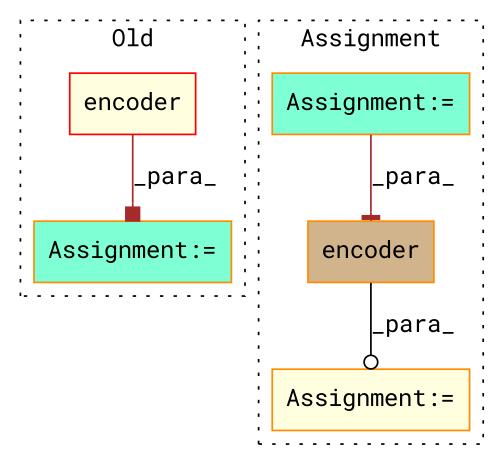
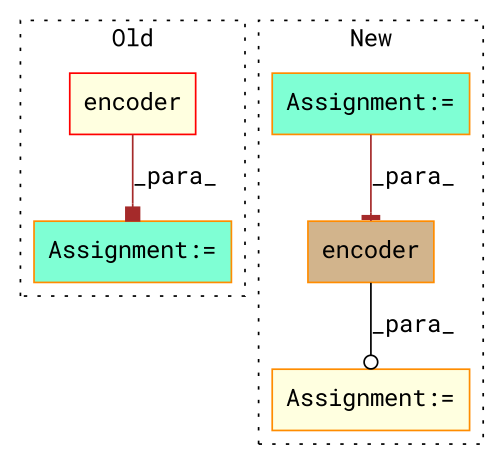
  digraph {
    fontname="Roboto Mono"
    node [a=7 l="8,1" shape=box style=filled fillcolor=lightyellow color=darkorange fontname="Roboto Mono"]
    edge [color=brown fontname="Roboto Mono"]
    n1 [a=32 label=encoder s="1182,1211" color=red]
    n2 [l=1 label="Assignment:=" s=1177 fillcolor=aquamarine]
    n3 [a=32 label=encoder s="1190,1337" fillcolor=tan]
    n4 [l=1 label="Assignment:=" s=1185]
    n5 [l=24 label="Assignment:=" s=1296 fillcolor=aquamarine]
    subgraph cluster_1 {
      label=Old
      style=dotted
      n1
      n2
    }
    subgraph cluster_2 {
-     label=Assignment
+     label=New
      style=dotted
      n3
      n4
      n5
    }
    n1 -> n2 [label=_para_ arrowhead=box]
    n3 -> n4 [label=_para_ color=black arrowhead=odot]
    n5 -> n3 [label=_para_ arrowhead=tee]
  }
